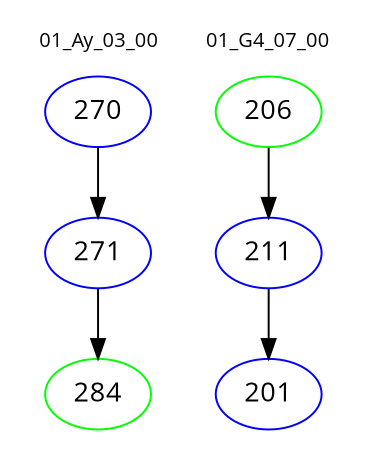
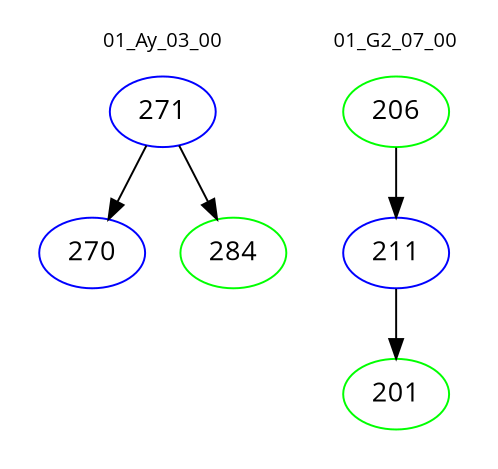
  digraph {
    fontname="Open Sans"
    node [color=blue fontname="Open Sans"]
    edge [color=black fontname="Open Sans"]
    n1 [label=270]
    n2 [label=271]
    n3 [color=green label=284]
    n4 [color=green label=206]
    n5 [label=211]
-   n6 [label=201]
+   n6 [color=green label=201]
    subgraph cluster_1 {
      color=white
      fontsize=10
      label="01_Ay_03_00"
      n1
      n2
      n3
    }
    subgraph cluster_2 {
      color=white
      fontsize=10
-     label="01_G4_07_00"
+     label="01_G2_07_00"
      n4
      n5
      n6
    }
-   n1 -> n2
+   n2 -> n1
    n2 -> n3
    n4 -> n5
    n5 -> n6
  }
